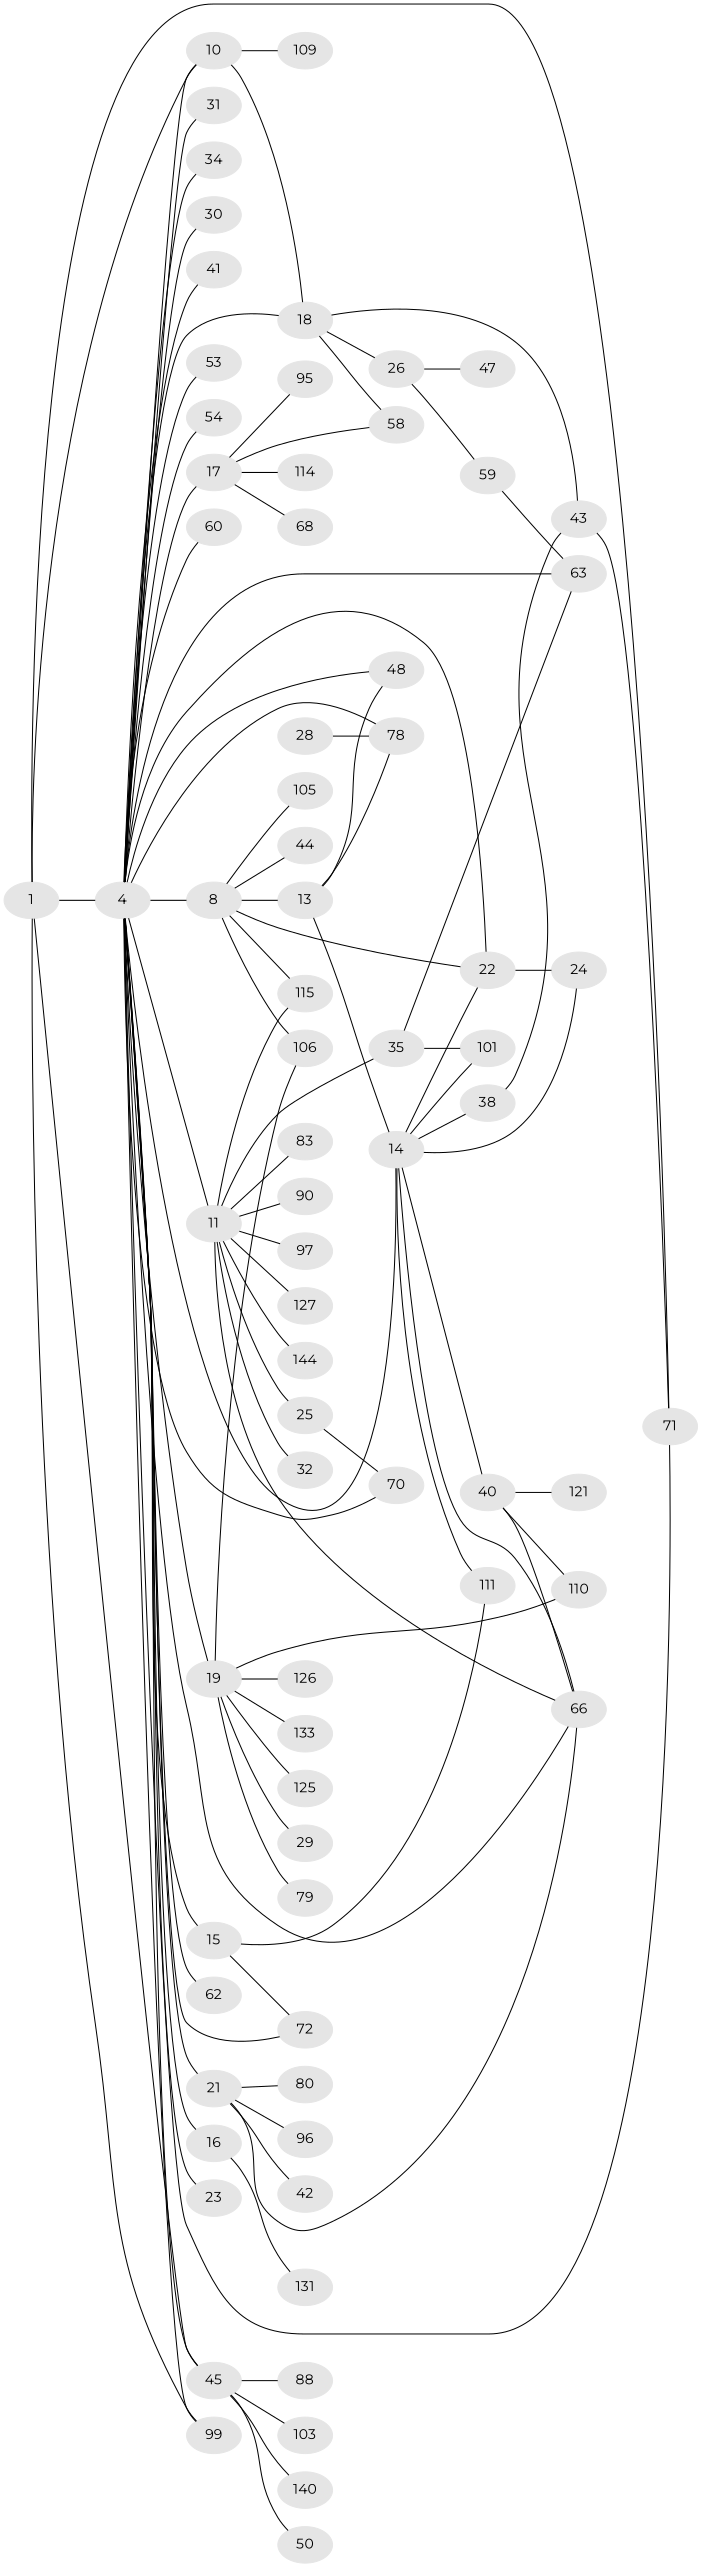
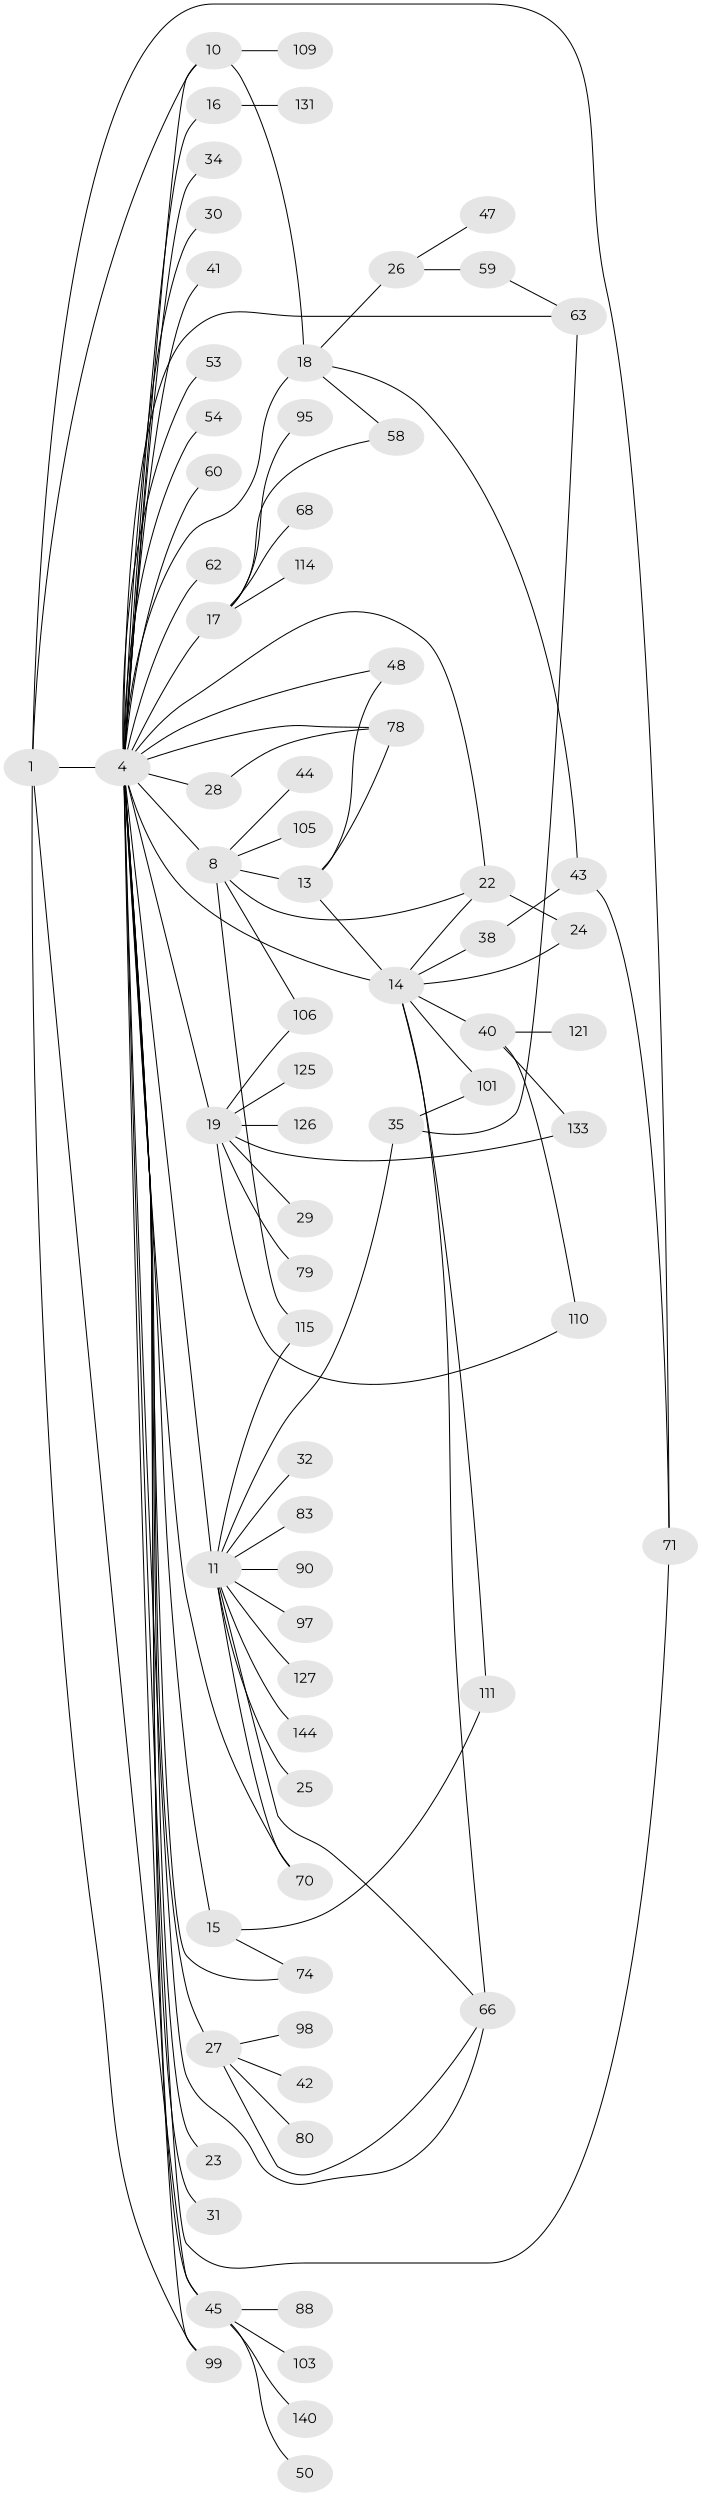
  graph {
    fontname=Montserrat
    rankdir=LR
    node [color=gray90 fontname=Montserrat style=filled]
    edge [fontname=Montserrat]
    1 [super="+2+84+141+142+113+3"]
    4 [super="+123+9+100+135+93+94+104+92+87+46+55+7+6+51+27+5+81+39+12+64+76+20+67"]
    10
    45
    71 [super="+143"]
    99 [super="+128"]
    8 [super="+30"]
    11
    14
    15
    16
    17
    18 [super="+49+129"]
    19
-   21
+   21 [label=27]
    22 [super="+146+65+56+137"]
    23 [super="+82"]
    28
    31
    34
    n21 [label=30]
    41
    48
    53
    54
    60 [super="+130+145"]
    62
    63 [super="+89+132+147"]
    66 [super="+102"]
    70
-   72
+   72 [label=74]
    78 [super="+91"]
    109
    50
    88
    103
    140
    13
    44
    105 [super="+124"]
    106
    115
    25
    32 [super="+139"]
    35 [super="+77+73"]
    83
    90
    97
    127
    144
    24 [super="+33"]
    38 [super="+86+96+69"]
    40 [super="+52"]
    101
    111
    131
    58
    68
    95 [super="+116"]
    114
    26 [super="+74"]
    43
    29
    79
    110
    125
    126
    133
    42
    80
-   98 [label=96]
+   98
    121
    47
    59
    1 -- 4
    1 -- 10
    1 -- 45
    1 -- 71
    1 -- 99
    4 -- 10
    4 -- 45
    4 -- 71 [weight=2]
    4 -- 99
    4 -- 8 [weight=2]
    4 -- 11 [weight=2]
    4 -- 14
    4 -- 15
    4 -- 16
    4 -- 17 [weight=2]
    4 -- 18 [weight=2]
    4 -- 19 [weight=2]
    4 -- 21 [weight=2]
    4 -- 22
    4 -- 23
+   4 -- 28
    4 -- 31
    4 -- 34
    4 -- n21
    4 -- 41
    4 -- 48
    4 -- 53
    4 -- 54
    4 -- 60
    4 -- 62
    4 -- 63 [weight=4]
    4 -- 66
    4 -- 70
    4 -- 72
    4 -- 78
    10 -- 18
    10 -- 109
    45 -- 50
    45 -- 88
    45 -- 103
    45 -- 140
    8 -- 22
    8 -- 13
    8 -- 44
    8 -- 105
    8 -- 106
    8 -- 115
    11 -- 66
-   25 -- 70
+   11 -- 70
    11 -- 115
    11 -- 25
    11 -- 32
    11 -- 35
    11 -- 83
    11 -- 90
    11 -- 97
    11 -- 127
    11 -- 144
    14 -- 22
    14 -- 66
    14 -- 24
    14 -- 38
    14 -- 40
    14 -- 101
    14 -- 111
    15 -- 72
    15 -- 111
    16 -- 131
    17 -- 58
    17 -- 68
    17 -- 95
    17 -- 114
    18 -- 58
    18 -- 26
    18 -- 43
    19 -- 106
    19 -- 29
    19 -- 79
    19 -- 110
    19 -- 125
    19 -- 126
    19 -- 133
    21 -- 66
    21 -- 42
    21 -- 80
    21 -- 98
    22 -- 24 [weight=2]
    28 -- 78
    13 -- 14
    13 -- 48
    13 -- 78
    35 -- 63
    35 -- 101
    38 -- 43
-   40 -- 66
+   40 -- 133
    40 -- 110
    40 -- 121
    26 -- 47
    26 -- 59
    43 -- 71
    59 -- 63
  }
